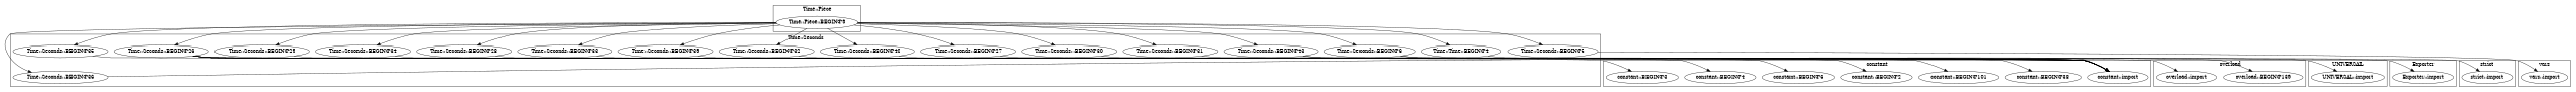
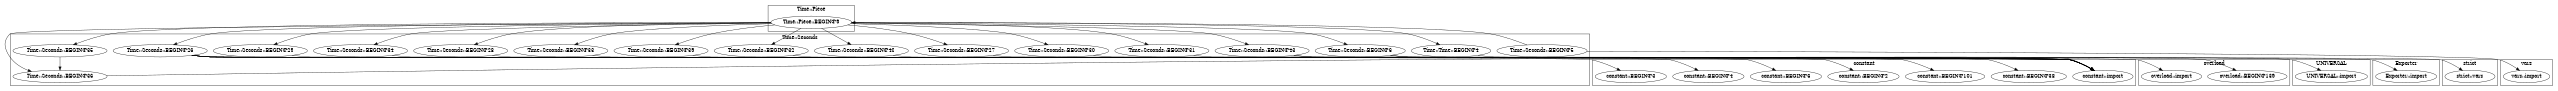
  digraph {
    "Time::Piece::BEGIN@9"
    "UNIVERSAL::import"
    "overload::BEGIN@139"
    "overload::import"
    "vars::import"
    "constant::import"
    "constant::BEGIN@4"
    "constant::BEGIN@3"
    "constant::BEGIN@38"
    "constant::BEGIN@101"
    "constant::BEGIN@2"
    "constant::BEGIN@6"
    "Time::Seconds::BEGIN@33"
    "Time::Seconds::BEGIN@43"
    "Time::Seconds::BEGIN@6"
    "Time::Seconds::BEGIN@28"
    "Time::Seconds::BEGIN@34"
    "Time::Seconds::BEGIN@29"
    "Time::Seconds::BEGIN@31"
    "Time::Seconds::BEGIN@36"
    n21 [label="Time::Time::BEGIN@4"]
    "Time::Seconds::BEGIN@30"
    "Time::Seconds::BEGIN@27"
    "Time::Seconds::BEGIN@40"
    "Time::Seconds::BEGIN@35"
    "Time::Seconds::BEGIN@32"
    "Time::Seconds::BEGIN@39"
    "Time::Seconds::BEGIN@5"
    "Time::Seconds::BEGIN@26"
    "Exporter::import"
-   "strict::import"
+   "strict::import" [label="strict::vars"]
    subgraph cluster_1 {
      label="Time::Piece"
      "Time::Piece::BEGIN@9"
    }
    subgraph cluster_2 {
      label=UNIVERSAL
      "UNIVERSAL::import"
    }
    subgraph cluster_3 {
      label=overload
      "overload::BEGIN@139"
      "overload::import"
    }
    subgraph cluster_4 {
      label=vars
      "vars::import"
    }
    subgraph cluster_5 {
      label=constant
      "constant::import"
      "constant::BEGIN@4"
      "constant::BEGIN@3"
      "constant::BEGIN@38"
      "constant::BEGIN@101"
      "constant::BEGIN@2"
      "constant::BEGIN@6"
    }
    subgraph cluster_6 {
      label="Time::Seconds"
      "Time::Seconds::BEGIN@33"
      "Time::Seconds::BEGIN@43"
      "Time::Seconds::BEGIN@6"
      "Time::Seconds::BEGIN@28"
      "Time::Seconds::BEGIN@34"
      "Time::Seconds::BEGIN@29"
      "Time::Seconds::BEGIN@31"
      "Time::Seconds::BEGIN@36"
      n21
      "Time::Seconds::BEGIN@30"
      "Time::Seconds::BEGIN@27"
      "Time::Seconds::BEGIN@40"
      "Time::Seconds::BEGIN@35"
      "Time::Seconds::BEGIN@32"
      "Time::Seconds::BEGIN@39"
      "Time::Seconds::BEGIN@5"
      "Time::Seconds::BEGIN@26"
    }
    subgraph cluster_7 {
      label=Exporter
      "Exporter::import"
    }
    subgraph cluster_8 {
      label="strict"
      "strict::import"
    }
    "Time::Piece::BEGIN@9" -> "Time::Seconds::BEGIN@33"
    "Time::Piece::BEGIN@9" -> "Time::Seconds::BEGIN@43"
    "Time::Piece::BEGIN@9" -> "Time::Seconds::BEGIN@6"
    "Time::Piece::BEGIN@9" -> "Time::Seconds::BEGIN@28"
    "Time::Piece::BEGIN@9" -> "Time::Seconds::BEGIN@34"
    "Time::Piece::BEGIN@9" -> "Time::Seconds::BEGIN@29"
    "Time::Piece::BEGIN@9" -> "Time::Seconds::BEGIN@31"
    "Time::Piece::BEGIN@9" -> "Time::Seconds::BEGIN@36"
    "Time::Piece::BEGIN@9" -> n21
    "Time::Piece::BEGIN@9" -> "Time::Seconds::BEGIN@30"
    "Time::Piece::BEGIN@9" -> "Time::Seconds::BEGIN@27"
    "Time::Piece::BEGIN@9" -> "Time::Seconds::BEGIN@40"
    "Time::Piece::BEGIN@9" -> "Time::Seconds::BEGIN@35"
    "Time::Piece::BEGIN@9" -> "Time::Seconds::BEGIN@32"
    "Time::Piece::BEGIN@9" -> "Time::Seconds::BEGIN@39"
-   "Time::Piece::BEGIN@9" -> "Time::Seconds::BEGIN@5"
+   "Time::Seconds::BEGIN@5" -> "Time::Piece::BEGIN@9"
    "Time::Piece::BEGIN@9" -> "Time::Seconds::BEGIN@26"
    "Time::Seconds::BEGIN@33" -> "constant::import"
    "Time::Seconds::BEGIN@43" -> "overload::BEGIN@139"
    "Time::Seconds::BEGIN@43" -> "overload::import"
    "Time::Seconds::BEGIN@6" -> "UNIVERSAL::import"
    "Time::Seconds::BEGIN@6" -> "Exporter::import"
    "Time::Seconds::BEGIN@28" -> "constant::import"
    "Time::Seconds::BEGIN@34" -> "constant::import"
    "Time::Seconds::BEGIN@29" -> "constant::import"
    "Time::Seconds::BEGIN@31" -> "constant::import"
    "Time::Seconds::BEGIN@36" -> "constant::import"
    n21 -> "strict::import"
    "Time::Seconds::BEGIN@30" -> "constant::import"
    "Time::Seconds::BEGIN@27" -> "constant::import"
    "Time::Seconds::BEGIN@40" -> "constant::import"
-   "Time::Seconds::BEGIN@35" -> "constant::import"
+   "Time::Seconds::BEGIN@35" -> "Time::Seconds::BEGIN@36"
    "Time::Seconds::BEGIN@32" -> "constant::import"
    "Time::Seconds::BEGIN@39" -> "constant::import"
    "Time::Seconds::BEGIN@5" -> "vars::import"
    "Time::Seconds::BEGIN@26" -> "constant::import"
    "Time::Seconds::BEGIN@26" -> "constant::BEGIN@4"
    "Time::Seconds::BEGIN@26" -> "constant::BEGIN@3"
    "Time::Seconds::BEGIN@26" -> "constant::BEGIN@38"
    "Time::Seconds::BEGIN@26" -> "constant::BEGIN@101"
    "Time::Seconds::BEGIN@26" -> "constant::BEGIN@2"
    "Time::Seconds::BEGIN@26" -> "constant::BEGIN@6"
  }
